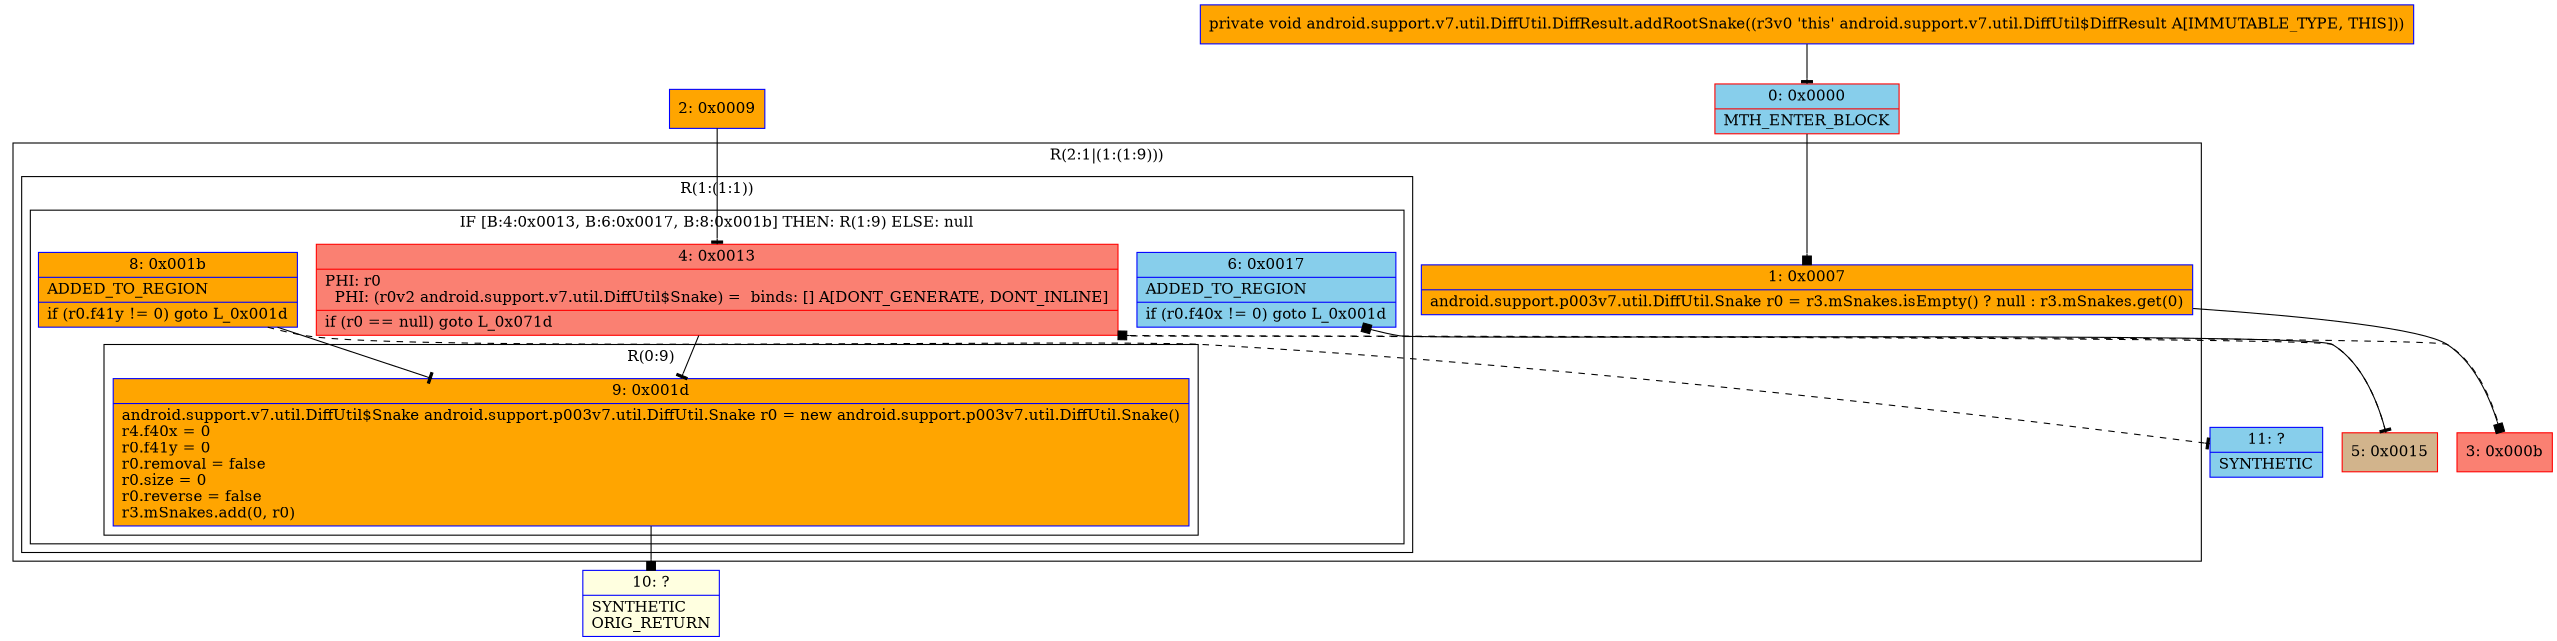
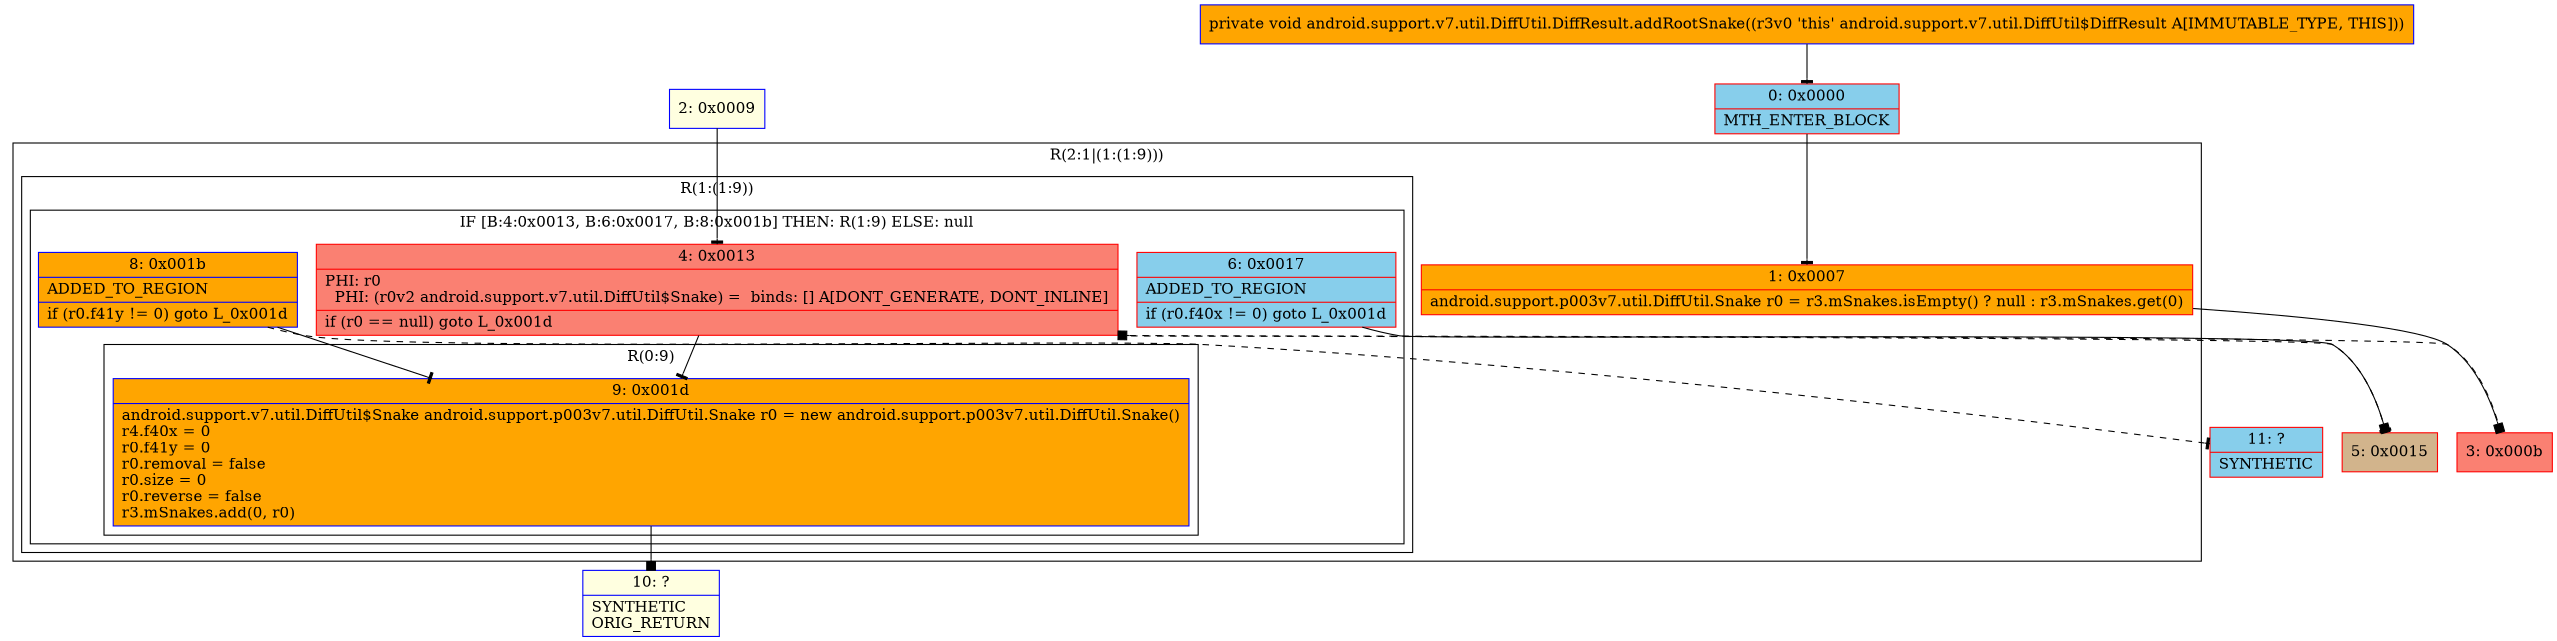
  digraph {
    node [color=blue fillcolor=orange shape=record style=filled]
    edge [arrowhead=tee]
    n1 [label="{9\:\ 0x001d|android.support.v7.util.DiffUtil$Snake android.support.p003v7.util.DiffUtil.Snake r0 = new android.support.p003v7.util.DiffUtil.Snake()\lr4.f40x = 0\lr0.f41y = 0\lr0.removal = false\lr0.size = 0\lr0.reverse = false\lr3.mSnakes.add(0, r0)\l}"]
-   n2 [color=red fillcolor=salmon label="{4\:\ 0x0013|PHI: r0 \l  PHI: (r0v2 android.support.v7.util.DiffUtil$Snake) =  binds: [] A[DONT_GENERATE, DONT_INLINE]\l|if (r0 == null) goto L_0x071d\l}"]
-   n3 [fillcolor=skyblue label="{6\:\ 0x0017|ADDED_TO_REGION\l|if (r0.f40x != 0) goto L_0x001d\l}"]
+   n2 [color=red fillcolor=salmon label="{4\:\ 0x0013|PHI: r0 \l  PHI: (r0v2 android.support.v7.util.DiffUtil$Snake) =  binds: [] A[DONT_GENERATE, DONT_INLINE]\l|if (r0 == null) goto L_0x001d\l}"]
+   n3 [color=red fillcolor=skyblue label="{6\:\ 0x0017|ADDED_TO_REGION\l|if (r0.f40x != 0) goto L_0x001d\l}"]
    n4 [label="{8\:\ 0x001b|ADDED_TO_REGION\l|if (r0.f41y != 0) goto L_0x001d\l}"]
-   n5 [label="{1\:\ 0x0007|android.support.p003v7.util.DiffUtil.Snake r0 = r3.mSnakes.isEmpty() ? null : r3.mSnakes.get(0)\l}"]
+   n5 [color=red label="{1\:\ 0x0007|android.support.p003v7.util.DiffUtil.Snake r0 = r3.mSnakes.isEmpty() ? null : r3.mSnakes.get(0)\l}"]
    n6 [fillcolor=lightyellow label="{10\:\ ?|SYNTHETIC\lORIG_RETURN\l}"]
    n7 [color=red fillcolor=tan label="{5\:\ 0x0015}"]
-   n8 [fillcolor=skyblue label="{11\:\ ?|SYNTHETIC\l}"]
+   n8 [color=red fillcolor=skyblue label="{11\:\ ?|SYNTHETIC\l}"]
    n9 [color=red fillcolor=salmon label="{3\:\ 0x000b}"]
-   n10 [label="{2\:\ 0x0009}"]
+   n10 [fillcolor=lightyellow label="{2\:\ 0x0009}"]
    n11 [color=red fillcolor=skyblue label="{0\:\ 0x0000|MTH_ENTER_BLOCK\l}"]
    n12 [label="{private void android.support.v7.util.DiffUtil.DiffResult.addRootSnake((r3v0 'this' android.support.v7.util.DiffUtil$DiffResult A[IMMUTABLE_TYPE, THIS])) }"]
    subgraph cluster_1 {
      label="R(2:1|(1:(1:9)))"
      n5
      subgraph cluster_2 {
-       label="R(1:(1:1))"
+       label="R(1:(1:9))"
        subgraph cluster_3 {
          label="IF [B:4:0x0013, B:6:0x0017, B:8:0x001b] THEN: R(1:9) ELSE: null"
          n2
          n3
          n4
          subgraph cluster_4 {
            label="R(0:9)"
            n1
          }
        }
      }
    }
    n1 -> n6 [arrowhead=box]
    n2 -> n1
    n2 -> n7 [style=dashed]
    n4 -> n1
    n4 -> n8 [style=dashed]
    n5 -> n9 [arrowhead=box]
-   n7 -> n3 [arrowhead=box]
+   n3 -> n7 [arrowhead=box]
    n9 -> n2 [arrowhead=box style=dashed]
    n10 -> n2
-   n11 -> n5 [arrowhead=box]
+   n11 -> n5
    n12 -> n11
  }
